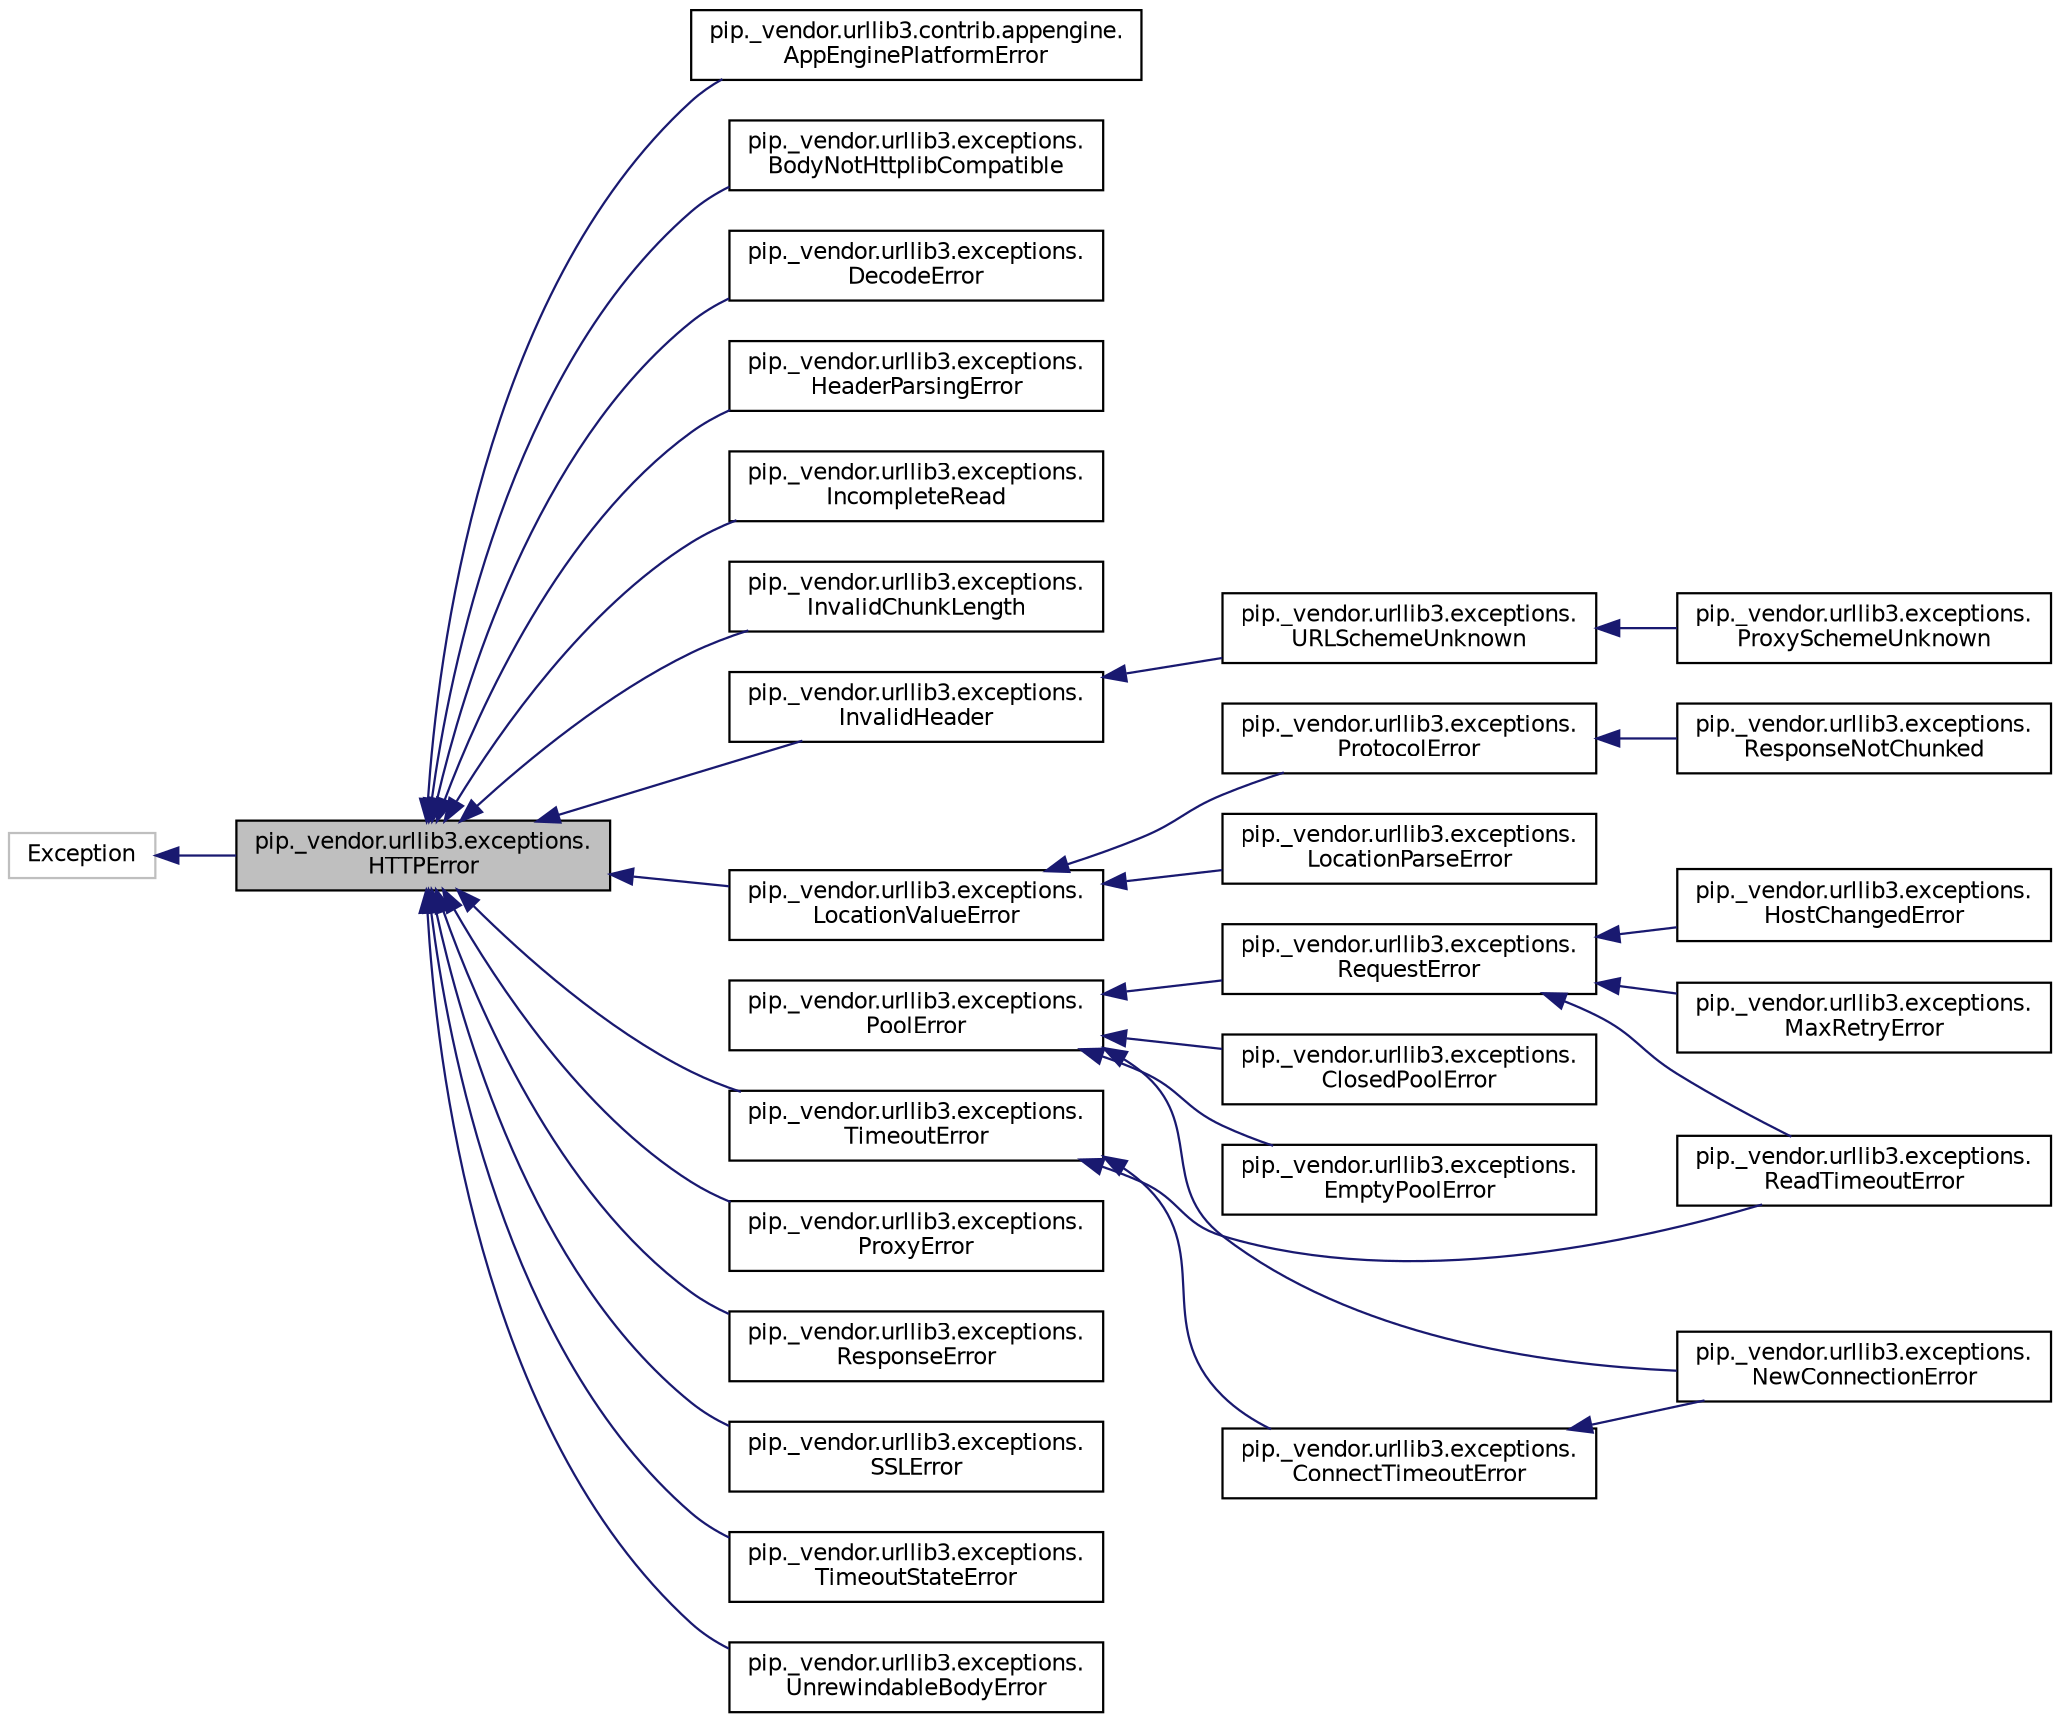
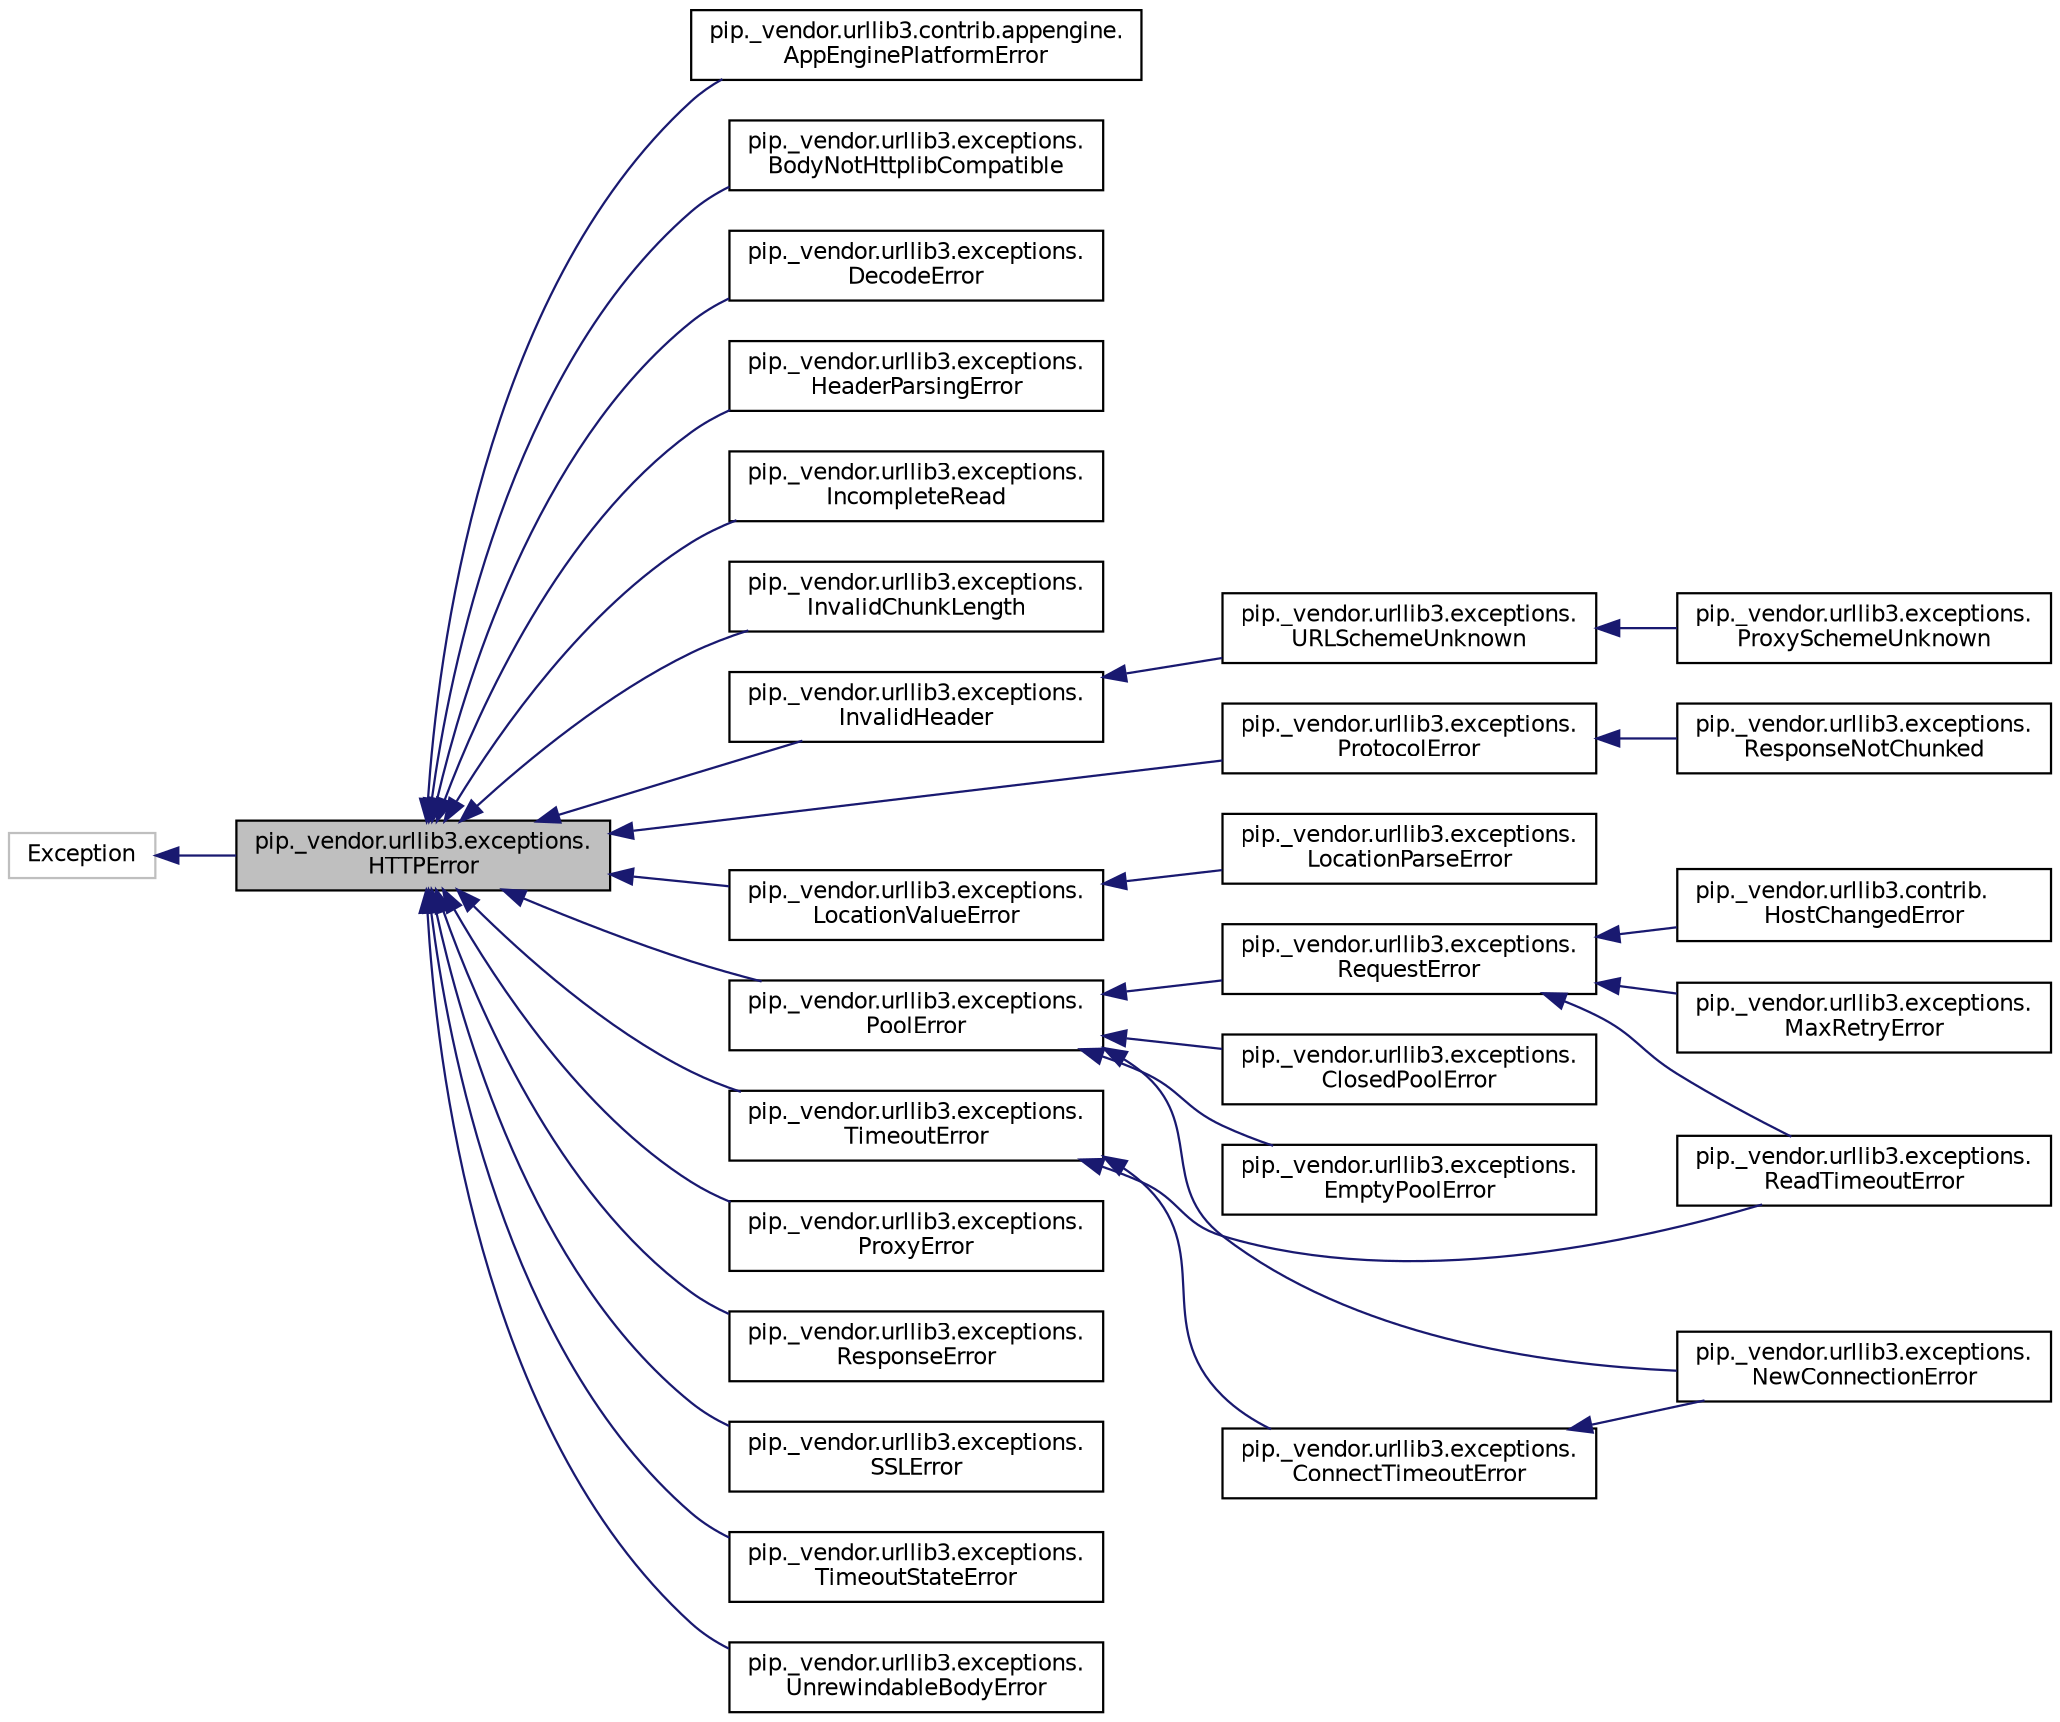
  digraph {
    rankdir=LR
    node [color=black fillcolor=white fontname=Helvetica fontsize=10 shape=record style=filled]
    edge [color=midnightblue dir=back fontname=Helvetica fontsize=10 labelfontname=Helvetica labelfontsize=10 style=solid]
    n1 [fillcolor=grey75 fontcolor=black height=0.2 label="pip._vendor.urllib3.exceptions.\lHTTPError" width=0.4]
    n2 [height=0.2 label="pip._vendor.urllib3.contrib.appengine.\lAppEnginePlatformError" width=0.4]
    n3 [height=0.2 label="pip._vendor.urllib3.exceptions.\lBodyNotHttplibCompatible" width=0.4]
    n4 [height=0.2 label="pip._vendor.urllib3.exceptions.\lDecodeError" width=0.4]
    n5 [height=0.2 label="pip._vendor.urllib3.exceptions.\lHeaderParsingError" width=0.4]
    n6 [height=0.2 label="pip._vendor.urllib3.exceptions.\lIncompleteRead" width=0.4]
    n7 [height=0.2 label="pip._vendor.urllib3.exceptions.\lInvalidChunkLength" width=0.4]
    n8 [height=0.2 label="pip._vendor.urllib3.exceptions.\lInvalidHeader" width=0.4]
    n9 [height=0.2 label="pip._vendor.urllib3.exceptions.\lLocationValueError" width=0.4]
    n10 [height=0.2 label="pip._vendor.urllib3.exceptions.\lPoolError" width=0.4]
    n11 [height=0.2 label="pip._vendor.urllib3.exceptions.\lProtocolError" width=0.4]
    n12 [height=0.2 label="pip._vendor.urllib3.exceptions.\lProxyError" width=0.4]
    n13 [height=0.2 label="pip._vendor.urllib3.exceptions.\lResponseError" width=0.4]
    n14 [height=0.2 label="pip._vendor.urllib3.exceptions.\lSSLError" width=0.4]
    n15 [height=0.2 label="pip._vendor.urllib3.exceptions.\lTimeoutError" width=0.4]
    n16 [height=0.2 label="pip._vendor.urllib3.exceptions.\lTimeoutStateError" width=0.4]
    n17 [height=0.2 label="pip._vendor.urllib3.exceptions.\lUnrewindableBodyError" width=0.4]
    n18 [height=0.2 label="pip._vendor.urllib3.exceptions.\lURLSchemeUnknown" width=0.4]
    n19 [height=0.2 label="pip._vendor.urllib3.exceptions.\lLocationParseError" width=0.4]
    n20 [height=0.2 label="pip._vendor.urllib3.exceptions.\lClosedPoolError" width=0.4]
    n21 [height=0.2 label="pip._vendor.urllib3.exceptions.\lEmptyPoolError" width=0.4]
    n22 [height=0.2 label="pip._vendor.urllib3.exceptions.\lNewConnectionError" width=0.4]
    n23 [height=0.2 label="pip._vendor.urllib3.exceptions.\lRequestError" width=0.4]
    n24 [height=0.2 label="pip._vendor.urllib3.exceptions.\lResponseNotChunked" width=0.4]
    n25 [height=0.2 label="pip._vendor.urllib3.exceptions.\lReadTimeoutError" width=0.4]
    n26 [height=0.2 label="pip._vendor.urllib3.exceptions.\lConnectTimeoutError" width=0.4]
    n27 [color=grey75 height=0.2 label=Exception width=0.4]
    n28 [height=0.2 label="pip._vendor.urllib3.exceptions.\lProxySchemeUnknown" width=0.4]
-   n29 [height=0.2 label="pip._vendor.urllib3.exceptions.\lHostChangedError" width=0.4]
+   n29 [height=0.2 label="pip._vendor.urllib3.contrib.\lHostChangedError" width=0.4]
    n30 [height=0.2 label="pip._vendor.urllib3.exceptions.\lMaxRetryError" width=0.4]
    n1 -> n2
    n1 -> n3
    n1 -> n4
    n1 -> n5
    n1 -> n6
    n1 -> n7
    n1 -> n8
    n1 -> n9
-   n9 -> n11
+   n1 -> n10
+   n1 -> n11
    n1 -> n12
    n1 -> n13
    n1 -> n14
    n1 -> n15
    n1 -> n16
    n1 -> n17
    n8 -> n18
    n9 -> n19
    n10 -> n20
    n10 -> n21
    n10 -> n22
    n10 -> n23
    n11 -> n24
    n15 -> n25
    n15 -> n26
    n18 -> n28
    n23 -> n25
    n23 -> n29
    n23 -> n30
    n26 -> n22
    n27 -> n1
  }
